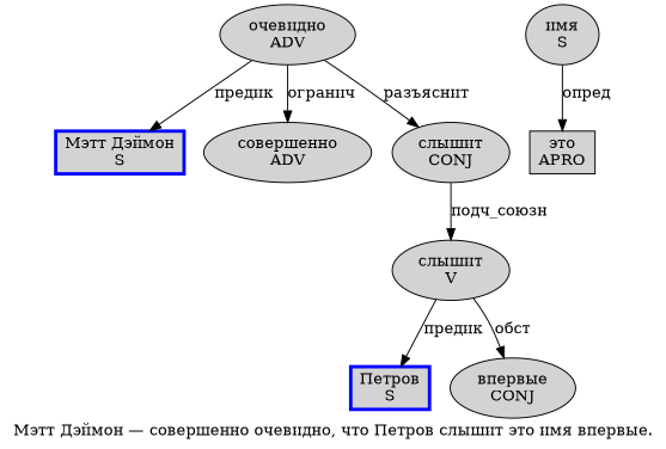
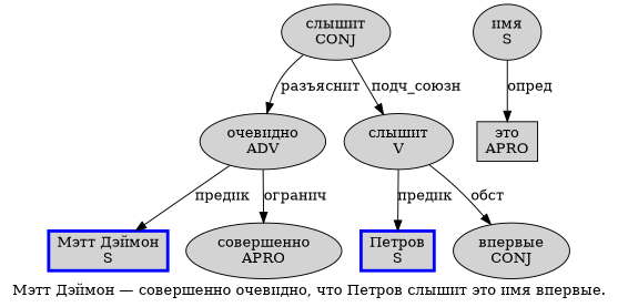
  digraph {
    label="Мэтт Дэймон — совершенно очевидно, что Петров слышит это имя впервые."
    node [fillcolor=lightgray penwidth=1 shape=ellipse style=filled]
    n1 [color=blue label="Мэтт Дэймон\nS" penwidth=3 shape=box]
-   n2 [label="совершенно\nADV"]
+   n2 [label="совершенно\nAPRO"]
    n3 [label="очевидно\nADV"]
    n4 [label="слышит\nCONJ"]
    n5 [label="слышит\nV"]
    n6 [color=blue label="Петров\nS" penwidth=3 shape=box]
    n7 [label="впервые\nCONJ"]
    n8 [label="имя\nS"]
    n9 [label="это\nAPRO" shape=box]
    n3 -> n1 [label="предик"]
    n3 -> n2 [label="огранич"]
-   n3 -> n4 [label="разъяснит"]
+   n4 -> n3 [label="разъяснит"]
    n4 -> n5 [label="подч_союзн"]
    n5 -> n6 [label="предик"]
    n5 -> n7 [label="обст"]
    n8 -> n9 [label="опред"]
  }
